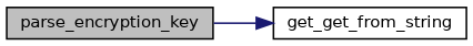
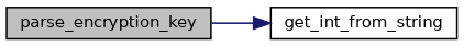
  digraph {
    rankdir=LR
    node [color=black fontname=Helvetica fontsize=10 shape=record style=filled]
    n1 [fillcolor=grey75 fontcolor=black height=0.2 label=parse_encryption_key width=0.4]
-   n2 [fillcolor=white height=0.2 label=get_get_from_string width=0.4]
+   n2 [fillcolor=white height=0.2 label=get_int_from_string width=0.4]
    n1 -> n2 [color=midnightblue fontname=Helvetica fontsize=10 labelfontname=Helvetica labelfontsize=10 style=solid]
  }
